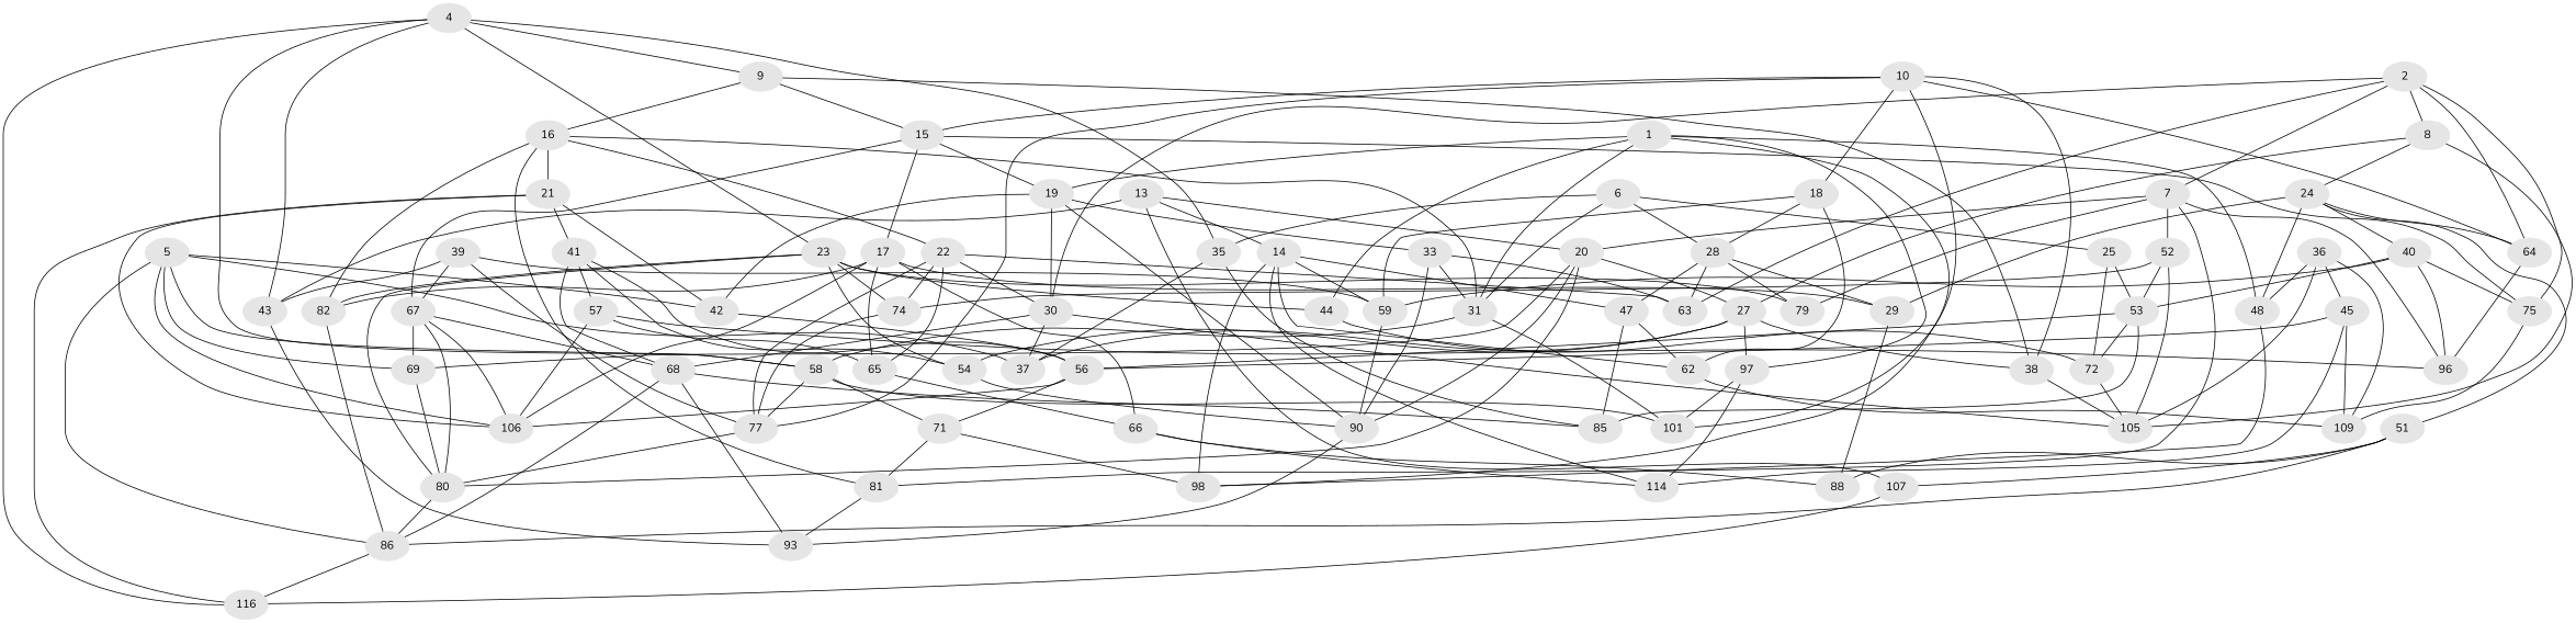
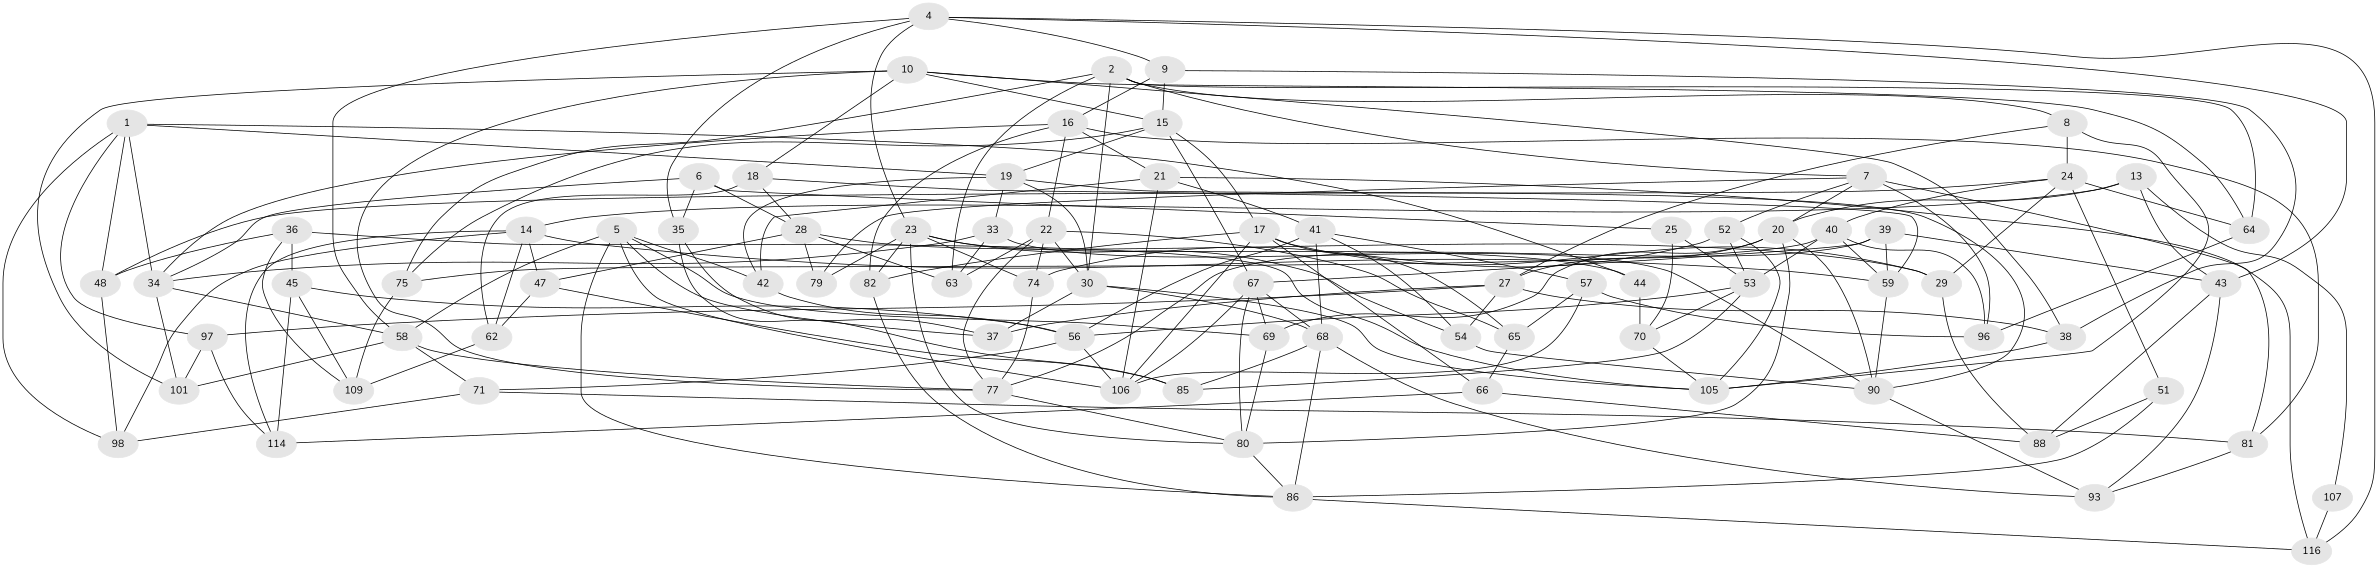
  graph {
    fontname=Nunito
    node [color=gray90 fontname=Nunito style=filled]
    edge [fontname=Nunito]
    1 [super="+3"]
    19 [super="+61"]
-   34 [super="+104" label=31]
+   34 [super="+104"]
    44
    48
    97
    98
    30 [super="+89"]
    42
    33
    90 [super="+113"]
    58 [super="+94"]
    101
-   70 [label=72]
+   70
    114
    2 [super="+11"]
    7 [super="+91"]
    8
    63
    64
    75
    20 [super="+31"]
    52
    79
    81
    96
    24 [super="+26"]
    27 [super="+46"]
    105 [super="+108"]
    37
    68 [super="+76"]
    109
    4 [super="+55"]
    9
    23 [super="+78"]
    35
    43 [super="+50"]
    116
    15 [super="+87"]
    16 [super="+95"]
    38
    82
    80 [super="+112"]
    74
    54
    85
    88
    93
    77 [super="+92"]
    71
    5 [super="+12"]
    69
    86 [super="+110"]
    106 [super="+111"]
    56 [super="+103"]
    6
    25
    28 [super="+49"]
    53 [super="+60"]
    47
    29
    40 [super="+73"]
    51
    17 [super="+100"]
    67 [super="+115"]
    21 [super="+83"]
    22 [super="+102"]
    10 [super="+32"]
    18
    59 [super="+72"]
    62
    14 [super="+84"]
    13
    107
    65
    66
    41 [super="+99"]
    57
    36
    45
    39
    1 -- 19
    1 -- 34
    1 -- 44
    1 -- 48
    1 -- 97
    1 -- 98
    19 -- 30
    19 -- 42
    19 -- 33
    19 -- 90
    34 -- 58
    34 -- 101
    44 -- 70
    48 -- 98
    97 -- 101
    97 -- 114
    30 -- 105
    30 -- 37
    30 -- 68
    42 -- 56
    33 -- 34
    33 -- 90
    33 -- 63
    90 -- 93
    58 -- 101
    58 -- 77
    58 -- 71
    70 -- 105
    2 -- 30
    2 -- 7
    2 -- 8
    2 -- 63
    2 -- 64
    2 -- 75
    7 -- 20
    7 -- 52
    7 -- 79
    7 -- 81
    7 -- 96
    8 -- 24
    8 -- 27
    8 -- 105
    64 -- 96
    75 -- 109
    20 -- 90
    20 -- 27
    20 -- 80
    20 -- 69
    52 -- 105
    52 -- 74
    52 -- 53
    81 -- 93
    24 -- 48
    24 -- 64
    24 -- 29
    24 -- 40
    24 -- 51
    27 -- 97
    27 -- 37
    27 -- 38
    27 -- 54
    68 -- 85
    68 -- 93
    68 -- 86
    4 -- 58
    4 -- 9
    4 -- 23
    4 -- 35
    4 -- 43
    4 -- 116
    9 -- 15
    9 -- 16
    9 -- 38
    23 -- 44
    23 -- 79
    23 -- 82
    23 -- 80
    23 -- 74
    23 -- 54
    35 -- 37
    35 -- 85
+   43 -- 88
    43 -- 93
    15 -- 19
    15 -- 75
    15 -- 17
    15 -- 67
    16 -- 34
    16 -- 81
    16 -- 82
    16 -- 21
    16 -- 22
    38 -- 105
    82 -- 86
    80 -- 86
    74 -- 77
    54 -- 90
    77 -- 80
    71 -- 98
    71 -- 81
    5 -- 42
    5 -- 58
    5 -- 37
    5 -- 69
    5 -- 86
    5 -- 106
    69 -- 80
    86 -- 116
    56 -- 71
    56 -- 106
    6 -- 34
    6 -- 35
    6 -- 25
    6 -- 28
    25 -- 70
    25 -- 53
    28 -- 63
    28 -- 79
    28 -- 47
    28 -- 29
    53 -- 70
    53 -- 85
    53 -- 56
    47 -- 85
    47 -- 62
    29 -- 88
    40 -- 75
    40 -- 96
    40 -- 53
    40 -- 59 [weight=2]
    51 -- 88
    51 -- 86
-   51 -- 107
    17 -- 82
    17 -- 106
    17 -- 29
    17 -- 65
    17 -- 66
    67 -- 68
    67 -- 80
    67 -- 69
    67 -- 106
    21 -- 42
    21 -- 116
    21 -- 106
    21 -- 41 [weight=2]
    22 -- 30
    22 -- 63
    22 -- 74
    22 -- 77
    22 -- 65
    10 -- 101
    10 -- 64
    10 -- 15
    10 -- 38
    10 -- 77
    10 -- 18
    18 -- 28
    18 -- 59
    18 -- 62
    59 -- 90
    62 -- 109
    14 -- 98
    14 -- 114
    14 -- 47
    14 -- 59
    14 -- 62
    13 -- 20
    13 -- 43
    13 -- 14
    13 -- 107
    107 -- 116
    65 -- 66
    66 -- 114
    66 -- 88
    41 -- 68
    41 -- 54
    41 -- 56
    41 -- 57
    57 -- 96
    57 -- 106
    57 -- 65
    36 -- 48
    36 -- 105
    36 -- 109
    36 -- 45
    45 -- 114
    45 -- 109
    45 -- 56
    39 -- 43
    39 -- 77
    39 -- 67
    39 -- 59
  }
